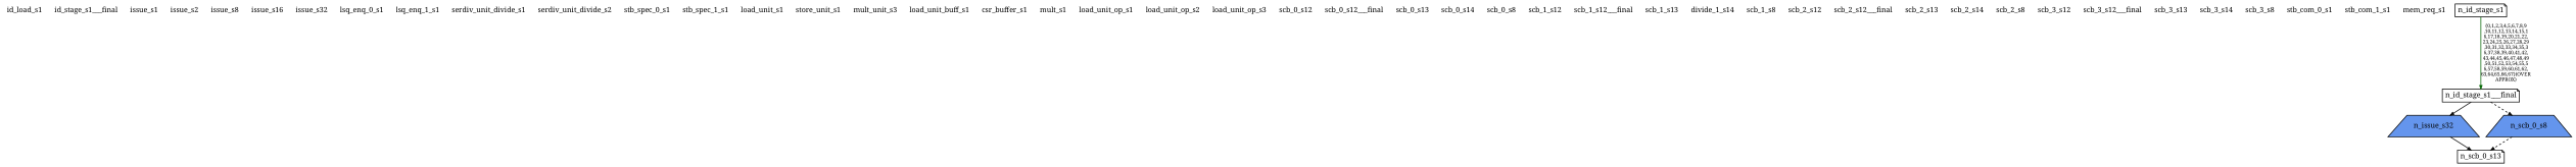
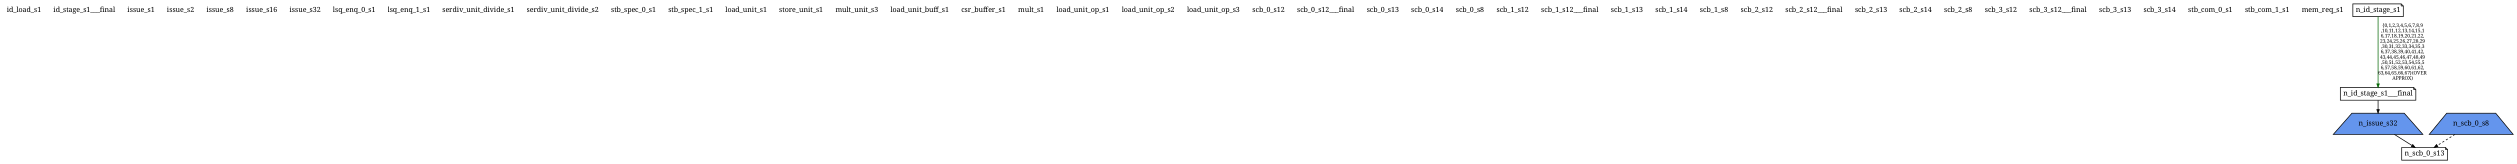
  digraph {
    fontname="Noto Serif"
    splines=true
    node [fontname="Noto Serif" fontsize=20 penwidth=2 shape=none]
    edge [color=black fontname="Noto Serif" penwidth=2 style=bold]
    n1 [label=id_load_s1]
    n2 [label=id_stage_s1___final]
    n3 [label=issue_s1]
    n4 [label=issue_s2]
    n5 [label=issue_s8]
    n6 [label=issue_s16]
    n7 [label=issue_s32]
    n8 [label=lsq_enq_0_s1]
    n9 [label=lsq_enq_1_s1]
    n10 [label=serdiv_unit_divide_s1]
    n11 [label=serdiv_unit_divide_s2]
    n12 [label=stb_spec_0_s1]
    n13 [label=stb_spec_1_s1]
    n14 [label=load_unit_s1]
    n15 [label=store_unit_s1]
    n16 [label=mult_unit_s3]
    n17 [label=load_unit_buff_s1]
    n18 [label=csr_buffer_s1]
    n19 [label=mult_s1]
    n20 [label=load_unit_op_s1]
    n21 [label=load_unit_op_s2]
    n22 [label=load_unit_op_s3]
    n23 [label=scb_0_s12]
    n24 [label=scb_0_s12___final]
    n25 [label=scb_0_s13]
    n26 [label=scb_0_s14]
    n27 [label=scb_0_s8]
    n28 [label=scb_1_s12]
    n29 [label=scb_1_s12___final]
    n30 [label=scb_1_s13]
-   n31 [label=divide_1_s14]
+   n31 [label=scb_1_s14]
    n32 [label=scb_1_s8]
    n33 [label=scb_2_s12]
    n34 [label=scb_2_s12___final]
    n35 [label=scb_2_s13]
    n36 [label=scb_2_s14]
    n37 [label=scb_2_s8]
    n38 [label=scb_3_s12]
    n39 [label=scb_3_s12___final]
    n40 [label=scb_3_s13]
    n41 [label=scb_3_s14]
-   n42 [label=scb_3_s8]
    n43 [label=stb_com_0_s1]
    n44 [label=stb_com_1_s1]
    n45 [label=mem_req_s1]
    n_id_stage_s1 [shape=note]
    n_id_stage_s1___final [shape=note]
    n_issue_s32 [color=black fillcolor="#6495ED" shape=trapezium style=filled]
    n_scb_0_s8 [color=black fillcolor="#6495ED" shape=trapezium style=filled]
    n_scb_0_s13 [shape=note]
    n_id_stage_s1 -> n_id_stage_s1___final [color="#006400" label="{0,1,2,3,4,5,6,7,8,9\n,10,11,12,13,14,15,1\n6,17,18,19,20,21,22,\n23,24,25,26,27,28,29\n,30,31,32,33,34,35,3\n6,37,38,39,40,41,42,\n43,44,45,46,47,48,49\n,50,51,52,53,54,55,5\n6,57,58,59,60,61,62,\n63,64,65,66,67}(OVER\nAPPROX)"]
    n_id_stage_s1___final -> n_issue_s32
-   n_id_stage_s1___final -> n_scb_0_s8 [style=dashed]
    n_issue_s32 -> n_scb_0_s13 [style=solid]
    n_scb_0_s8 -> n_scb_0_s13 [style=dashed]
  }
